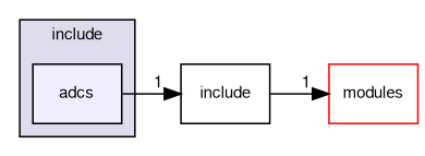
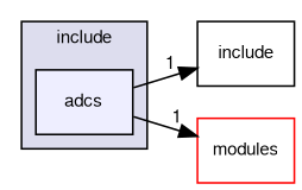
  digraph {
    compound=true
    rankdir=LR
    node [fontname=FreeSans fontsize=10 shape=box style=filled]
    edge [headlabel=1 labeldistance=1.5 labelfontname=FreeSans labelfontsize=10]
    n1 [fillcolor="#eeeeff" label=adcs pencolor=black]
    n2 [label=include style=""]
    n3 [color=red fillcolor=white label=modules]
    subgraph cluster_1 {
      bgcolor="#ddddee"
      fontname=FreeSans
      fontsize=10
      label=include
      pencolor=black
      n1
    }
    n1 -> n2
-   n2 -> n3
+   n1 -> n3
  }
